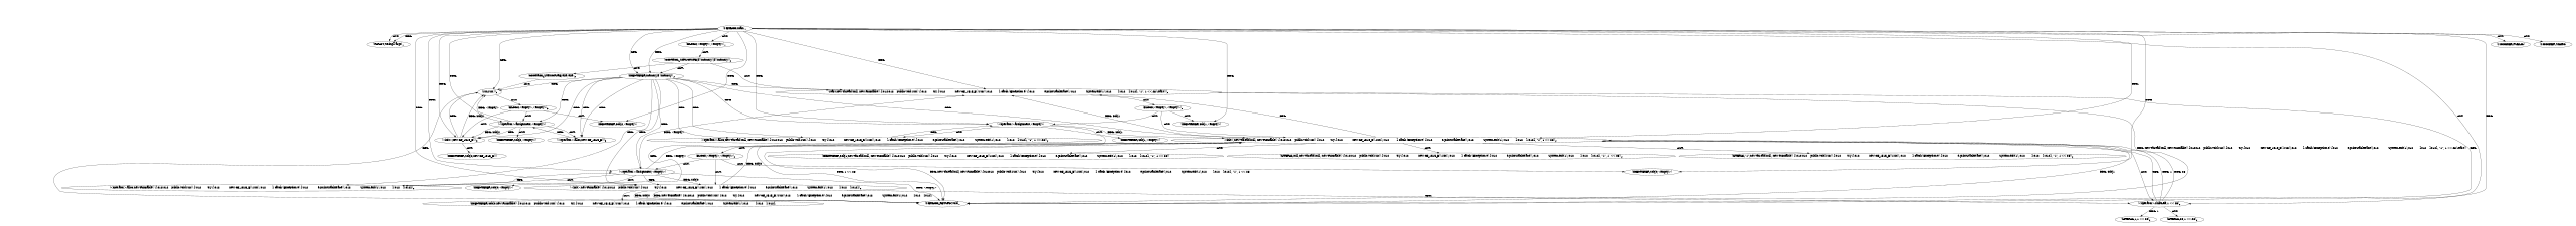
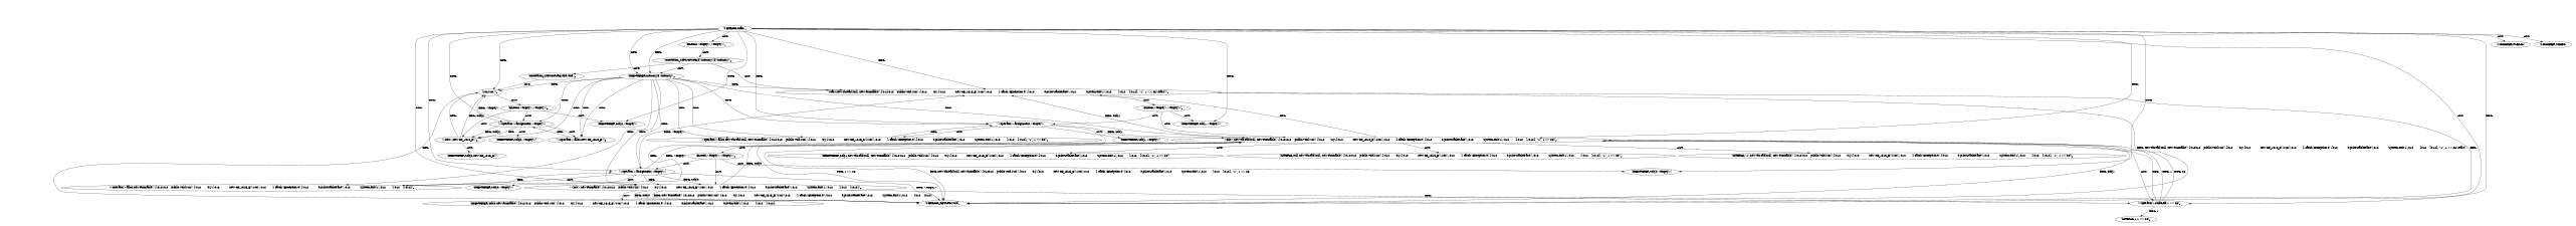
  digraph {
    n1 [label=<(METHOD,main)<SUB>1</SUB>>]
-   n2 [label=<(PARAM,String[] args)<SUB>1</SUB>>]
    n3 [label=<(BLOCK,&lt;empty&gt;,&lt;empty&gt;)<SUB>1</SUB>>]
    n4 [label=<(IDENTIFIER,memory,if (memory))<SUB>2</SUB>>]
    n5 [label=<(start,new Thread(null, new Runnable() {\012\012    public void run() {\012        try {\012            new CF_1515_B().run();\012        } catch (Exception e) {\012            e.printStackTrace();\012            System.exit(1);\012        }\012    }\012}, &quot;1&quot;, 1 &lt;&lt; 28).start())<SUB>2</SUB>>]
    n6 [label=<(&lt;operator&gt;.assignment,&lt;empty&gt;)>]
    n7 [label=<(&lt;init&gt;,new Thread(null, new Runnable() {\012\012    public void run() {\012        try {\012            new CF_1515_B().run();\012        } catch (Exception e) {\012            e.printStackTrace();\012            System.exit(1);\012        }\012    }\012}, &quot;1&quot;, 1 &lt;&lt; 28))<SUB>2</SUB>>]
    n8 [label=<(&lt;operator&gt;.assignment,&lt;empty&gt;)>]
    n9 [label=<(&lt;init&gt;,new Runnable() {\012\012    public void run() {\012        try {\012            new CF_1515_B().run();\012        } catch (Exception e) {\012            e.printStackTrace();\012            System.exit(1);\012        }\012    }\012})<SUB>2</SUB>>]
    n10 [label=<(IDENTIFIER,$obj0,&lt;empty&gt;)>]
    n11 [label=<(&lt;operator&gt;.shiftLeft,1 &lt;&lt; 28)<SUB>2</SUB>>]
    n12 [label=<(IDENTIFIER,$obj1,&lt;empty&gt;)>]
    n13 [label=<(run,run())<SUB>3</SUB>>]
    n14 [label=<(&lt;operator&gt;.assignment,&lt;empty&gt;)>]
    n15 [label=<(&lt;init&gt;,new CF_1515_B())<SUB>3</SUB>>]
    n16 [label=<(IDENTIFIER,$obj2,&lt;empty&gt;)>]
    n17 [label=<(MODIFIER,PUBLIC)>]
    n18 [label=<(MODIFIER,STATIC)>]
    n19 [label=<(METHOD_RETURN,void)<SUB>1</SUB>>]
    n20 [label=<(CONTROL_STRUCTURE,if (memory),if (memory))<SUB>2</SUB>>]
    n21 [label=<(&lt;operator&gt;.alloc,new Thread(null, new Runnable() {\012\012    public void run() {\012        try {\012            new CF_1515_B().run();\012        } catch (Exception e) {\012            e.printStackTrace();\012            System.exit(1);\012        }\012    }\012}, &quot;1&quot;, 1 &lt;&lt; 28))<SUB>2</SUB>>]
    n22 [label=<(&lt;operator&gt;.alloc,new Runnable() {\012\012    public void run() {\012        try {\012            new CF_1515_B().run();\012        } catch (Exception e) {\012            e.printStackTrace();\012            System.exit(1);\012        }\012    }\012})<SUB>2</SUB>>]
    n23 [label=<(&lt;operator&gt;.alloc,new CF_1515_B())<SUB>3</SUB>>]
    n24 [label=<(BLOCK,&lt;empty&gt;,&lt;empty&gt;)<SUB>2</SUB>>]
    n25 [label=<(IDENTIFIER,$obj1,&lt;empty&gt;)>]
    n26 [label=<(IDENTIFIER,$obj1,new Thread(null, new Runnable() {\012\012    public void run() {\012        try {\012            new CF_1515_B().run();\012        } catch (Exception e) {\012            e.printStackTrace();\012            System.exit(1);\012        }\012    }\012}, &quot;1&quot;, 1 &lt;&lt; 28))>]
    n27 [label=<(LITERAL,null,new Thread(null, new Runnable() {\012\012    public void run() {\012        try {\012            new CF_1515_B().run();\012        } catch (Exception e) {\012            e.printStackTrace();\012            System.exit(1);\012        }\012    }\012}, &quot;1&quot;, 1 &lt;&lt; 28))<SUB>2</SUB>>]
    n28 [label=<(BLOCK,&lt;empty&gt;,&lt;empty&gt;)<SUB>2</SUB>>]
    n29 [label=<(LITERAL,&quot;1&quot;,new Thread(null, new Runnable() {\012\012    public void run() {\012        try {\012            new CF_1515_B().run();\012        } catch (Exception e) {\012            e.printStackTrace();\012            System.exit(1);\012        }\012    }\012}, &quot;1&quot;, 1 &lt;&lt; 28))<SUB>2</SUB>>]
    n30 [label=<(IDENTIFIER,$obj0,&lt;empty&gt;)>]
    n31 [label=<(IDENTIFIER,$obj0,new Runnable() {\012\012    public void run() {\012        try {\012            new CF_1515_B().run();\012        } catch (Exception e) {\012            e.printStackTrace();\012            System.exit(1);\012        }\012    }\012})>]
    n32 [label=<(LITERAL,1,1 &lt;&lt; 28)<SUB>2</SUB>>]
-   n33 [label=<(LITERAL,28,1 &lt;&lt; 28)<SUB>2</SUB>>]
    n34 [label=<(BLOCK,&lt;empty&gt;,&lt;empty&gt;)<SUB>3</SUB>>]
    n35 [label=<(IDENTIFIER,$obj2,&lt;empty&gt;)>]
    n36 [label=<(IDENTIFIER,$obj2,new CF_1515_B())>]
    n37 [label=<(CONTROL_STRUCTURE,else,else)<SUB>3</SUB>>]
-   n1 -> n2 [label="AST: "]
-   n1 -> n2 [label="DDG: "]
    n1 -> n3 [label="AST: "]
    n1 -> n4 [label="CFG: "]
    n1 -> n4 [label="DDG: "]
    n1 -> n5 [label="DDG: "]
    n1 -> n6 [label="DDG: "]
    n1 -> n7 [label="DDG: "]
    n1 -> n8 [label="DDG: "]
    n1 -> n9 [label="DDG: "]
    n1 -> n10 [label="DDG: "]
    n1 -> n11 [label="DDG: "]
    n1 -> n12 [label="DDG: "]
    n1 -> n13 [label="CFG: "]
    n1 -> n14 [label="DDG: "]
-   n1 -> n15 [label="DDG: "]
    n1 -> n16 [label="DDG: "]
    n1 -> n17 [label="AST: "]
    n1 -> n18 [label="AST: "]
    n1 -> n19 [label="AST: "]
    n3 -> n20 [label="AST: "]
    n4 -> n5 [label="CDG: "]
    n4 -> n6 [label="CDG: "]
    n4 -> n7 [label="CDG: "]
    n4 -> n8 [label="CDG: "]
    n4 -> n9 [label="CDG: "]
    n4 -> n13 [label="CDG: "]
    n4 -> n14 [label="CDG: "]
    n4 -> n15 [label="CDG: "]
    n4 -> n21 [label="CFG: "]
    n4 -> n21 [label="CDG: "]
    n4 -> n22 [label="CDG: "]
    n4 -> n23 [label="CFG: "]
    n4 -> n23 [label="CDG: "]
    n5 -> n19 [label="CFG: "]
    n5 -> n19 [label="DDG: new Thread(null, new Runnable() {\012\012    public void run() {\012        try {\012            new CF_1515_B().run();\012        } catch (Exception e) {\012            e.printStackTrace();\012            System.exit(1);\012        }\012    }\012}, &quot;1&quot;, 1 &lt;&lt; 28).start()"]
    n5 -> n24 [label="AST: "]
    n6 -> n7 [label="DDG: $obj1"]
    n6 -> n21 [label="AST: "]
    n6 -> n22 [label="CFG: "]
    n6 -> n25 [label="AST: "]
    n7 -> n5 [label="CFG: "]
    n7 -> n5 [label="DDG: $obj1"]
    n7 -> n11 [label="AST: "]
    n7 -> n19 [label="DDG: $obj1"]
    n7 -> n19 [label="DDG: 1 &lt;&lt; 28"]
    n7 -> n19 [label="DDG: new Thread(null, new Runnable() {\012\012    public void run() {\012        try {\012            new CF_1515_B().run();\012        } catch (Exception e) {\012            e.printStackTrace();\012            System.exit(1);\012        }\012    }\012}, &quot;1&quot;, 1 &lt;&lt; 28)"]
    n7 -> n26 [label="AST: "]
    n7 -> n27 [label="AST: "]
    n7 -> n28 [label="AST: "]
    n7 -> n29 [label="AST: "]
    n8 -> n5 [label="DDG: &lt;empty&gt;"]
    n8 -> n7 [label="DDG: &lt;empty&gt;"]
    n8 -> n9 [label="CFG: "]
    n8 -> n9 [label="DDG: $obj0"]
    n8 -> n19 [label="DDG: &lt;empty&gt;"]
    n8 -> n22 [label="AST: "]
    n8 -> n30 [label="AST: "]
    n9 -> n7 [label="DDG: $obj0"]
    n9 -> n11 [label="CFG: "]
    n9 -> n19 [label="DDG: $obj0"]
    n9 -> n19 [label="DDG: new Runnable() {\012\012    public void run() {\012        try {\012            new CF_1515_B().run();\012        } catch (Exception e) {\012            e.printStackTrace();\012            System.exit(1);\012        }\012    }\012}"]
    n9 -> n31 [label="AST: "]
    n11 -> n7 [label="CFG: "]
    n11 -> n7 [label="DDG: 1"]
    n11 -> n7 [label="DDG: 28"]
    n11 -> n32 [label="DDG: 1"]
-   n11 -> n33 [label="AST: "]
    n13 -> n19 [label="CFG: "]
    n13 -> n34 [label="AST: "]
    n14 -> n13 [label="DDG: &lt;empty&gt;"]
    n14 -> n15 [label="CFG: "]
    n14 -> n15 [label="DDG: $obj2"]
    n14 -> n23 [label="AST: "]
    n14 -> n35 [label="AST: "]
    n15 -> n13 [label="CFG: "]
    n15 -> n13 [label="DDG: $obj2"]
    n15 -> n36 [label="AST: "]
    n20 -> n4 [label="AST: "]
    n20 -> n5 [label="AST: "]
    n20 -> n37 [label="AST: "]
    n21 -> n6 [label="CFG: "]
    n22 -> n8 [label="CFG: "]
    n23 -> n14 [label="CFG: "]
    n24 -> n6 [label="AST: "]
    n24 -> n7 [label="AST: "]
    n24 -> n12 [label="AST: "]
    n28 -> n8 [label="AST: "]
    n28 -> n9 [label="AST: "]
    n28 -> n10 [label="AST: "]
    n34 -> n14 [label="AST: "]
    n34 -> n15 [label="AST: "]
    n34 -> n16 [label="AST: "]
    n37 -> n13 [label="AST: "]
  }
